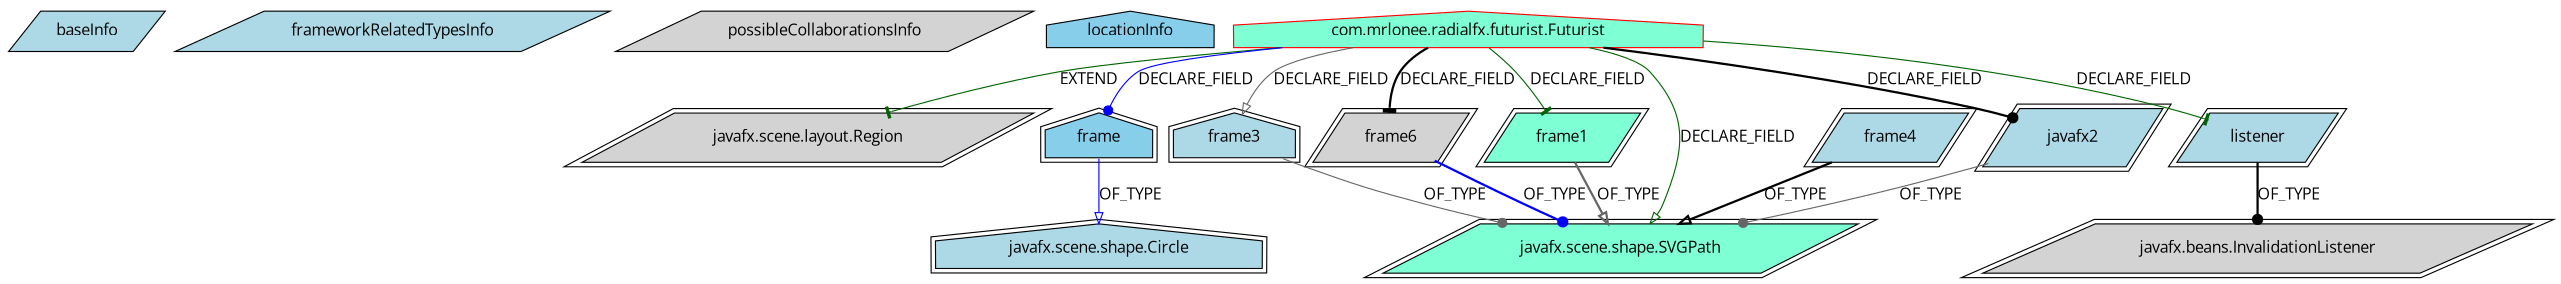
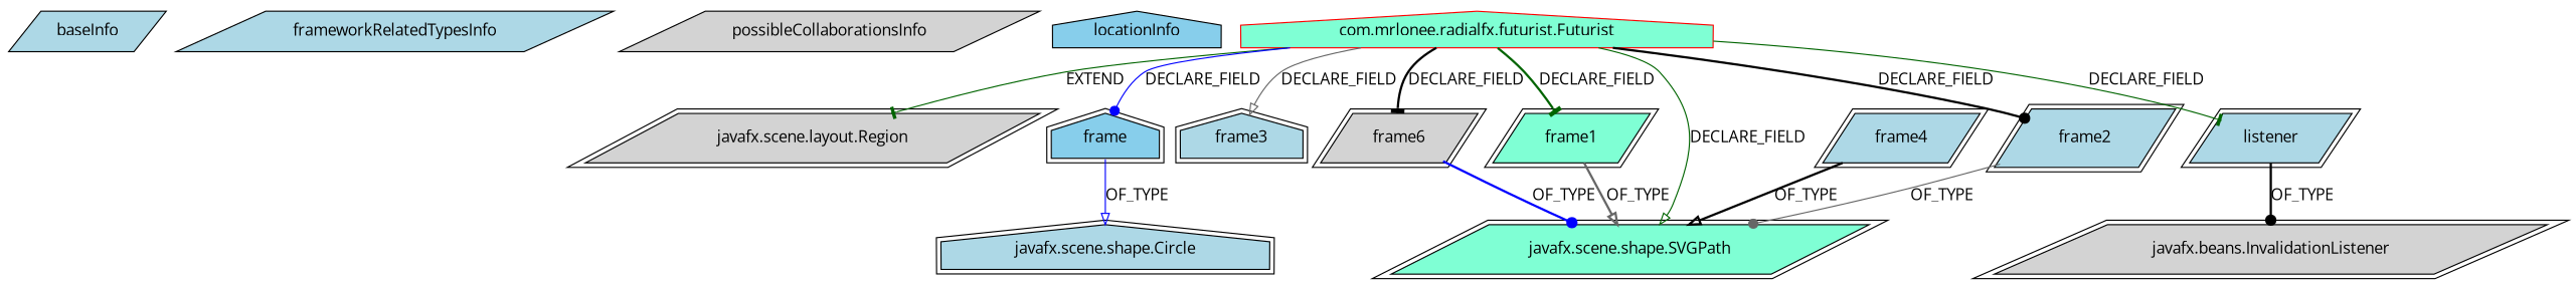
  digraph {
    fontname="Open Sans"
    node [fillcolor=lightblue fontname="Open Sans" shape=parallelogram style=filled isFrameworkType=true vertexType=FIELD_DECLARATION peripheries=2]
    edge [arrowhead=dot color=darkgreen fontname="Open Sans" style=solid]
    baseInfo [category=extension_graph graphId=964 isAnonymous=false possibleRelation=false isFrameworkType="" vertexType="" peripheries=""]
    frameworkRelatedTypesInfo [0="javafx.scene.layout.Region" isFrameworkType="" vertexType="" peripheries=""]
    possibleCollaborationsInfo [fillcolor=lightgrey isFrameworkType="" vertexType="" peripheries=""]
    locationInfo [contextSignature=Futurist filePath="/MrLoNee-RadialFx/RadialFx-master/src/com/mrlonee/radialfx/futurist/Futurist.java" fillcolor=skyblue graphId=964 projectName="MrLoNee-RadialFx" shape=house isFrameworkType="" vertexType="" peripheries=""]
    n5 [color=red fillcolor=aquamarine isFrameworkType=false label="com.mrlonee.radialfx.futurist.Futurist" shape=house vertexType=ROOT_CLIENT_CLASS_DECLARATION peripheries=""]
    n6 [fillcolor=lightgrey label="javafx.scene.layout.Region" vertexType=FRAMEWORK_CLASS_TYPE]
    n7 [fillcolor=skyblue label=frame shape=house]
    n8 [fillcolor=aquamarine label=frame1]
-   n9 [label=javafx2]
+   n9 [label=frame2]
    n10 [label=frame3 shape=house]
    n11 [fillcolor=lightgrey label=frame6]
    n12 [label=listener]
    n13 [fillcolor=aquamarine label="javafx.scene.shape.SVGPath" vertexType=FRAMEWORK_CLASS_TYPE]
    n14 [label="javafx.scene.shape.Circle" shape=house vertexType=FRAMEWORK_CLASS_TYPE]
    n15 [label=frame4]
    n16 [fillcolor=lightgrey label="javafx.beans.InvalidationListener" vertexType=FRAMEWORK_INTERFACE_TYPE]
    n5 -> n6 [arrowhead=tee label=EXTEND]
    n5 -> n7 [color=blue label=DECLARE_FIELD]
-   n5 -> n8 [arrowhead=tee label=DECLARE_FIELD]
+   n5 -> n8 [arrowhead=tee label=DECLARE_FIELD style=bold]
    n5 -> n9 [color=black label=DECLARE_FIELD style=bold]
    n5 -> n10 [arrowhead=onormal color=gray40 label=DECLARE_FIELD]
    n5 -> n11 [arrowhead=tee color=black label=DECLARE_FIELD style=bold]
    n5 -> n12 [arrowhead=tee label=DECLARE_FIELD]
    n5 -> n13 [arrowhead=onormal label=DECLARE_FIELD]
    n7 -> n14 [arrowhead=onormal color=blue label=OF_TYPE]
    n8 -> n13 [arrowhead=onormal color=gray40 label=OF_TYPE style=bold]
    n9 -> n13 [color=gray40 label=OF_TYPE]
-   n10 -> n13 [color=gray40 label=OF_TYPE]
    n11 -> n13 [color=blue label=OF_TYPE style=bold]
    n12 -> n16 [color=black label=OF_TYPE style=bold]
    n15 -> n13 [arrowhead=onormal color=black label=OF_TYPE style=bold]
  }
